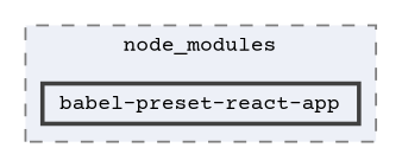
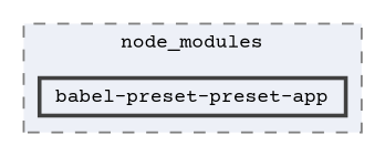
  digraph {
    compound=true
    rankdir=LR
    fontname="Courier Prime"
-   n1 [color=grey25 fillcolor="#edf0f7" fontname="Courier Prime" fontsize=10 height=0.2 label="babel-preset-react-app" shape=box style="filled,bold" width=0.4]
+   n1 [color=grey25 fillcolor="#edf0f7" fontname="Courier Prime" fontsize=10 height=0.2 label="babel-preset-preset-app" shape=box style="filled,bold" width=0.4]
    subgraph cluster_1 {
      bgcolor="#edf0f7"
      fontsize=10
      label=node_modules
      pencolor=grey50
      style="filled,dashed"
      n1
    }
  }
